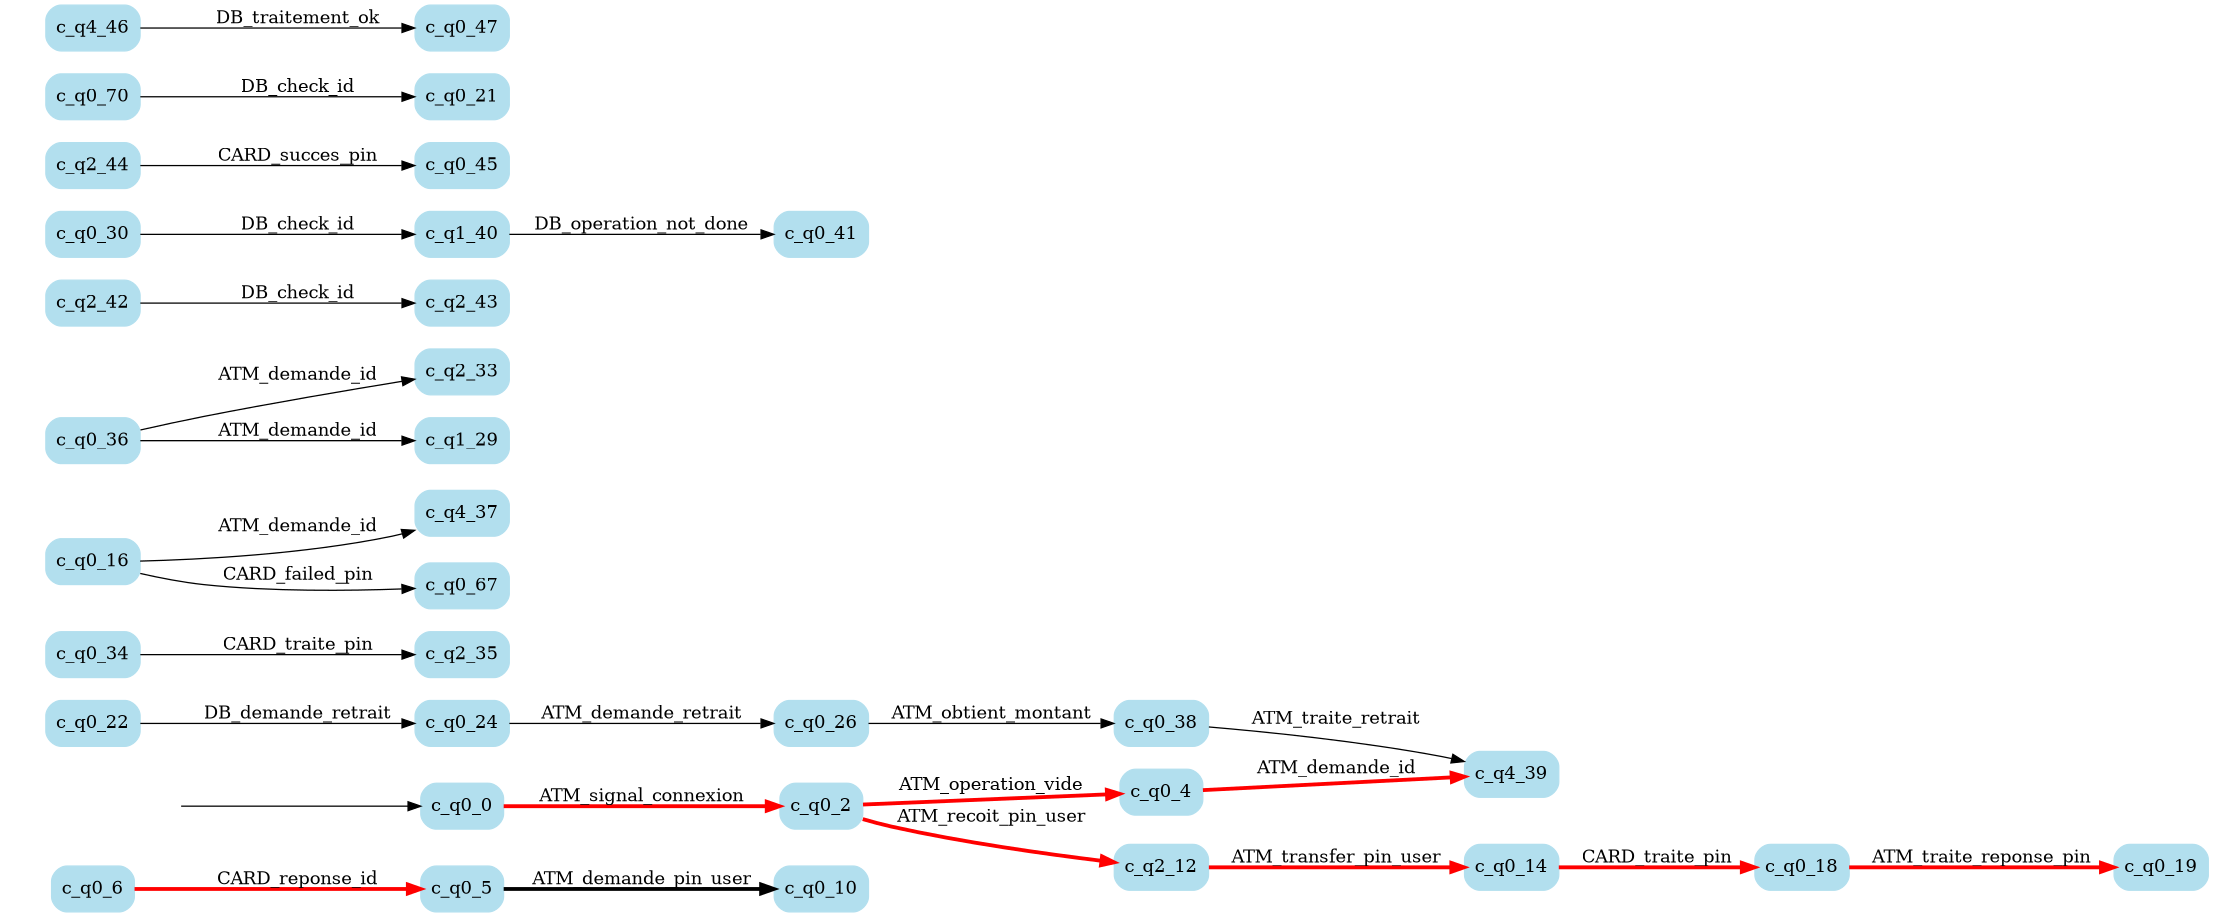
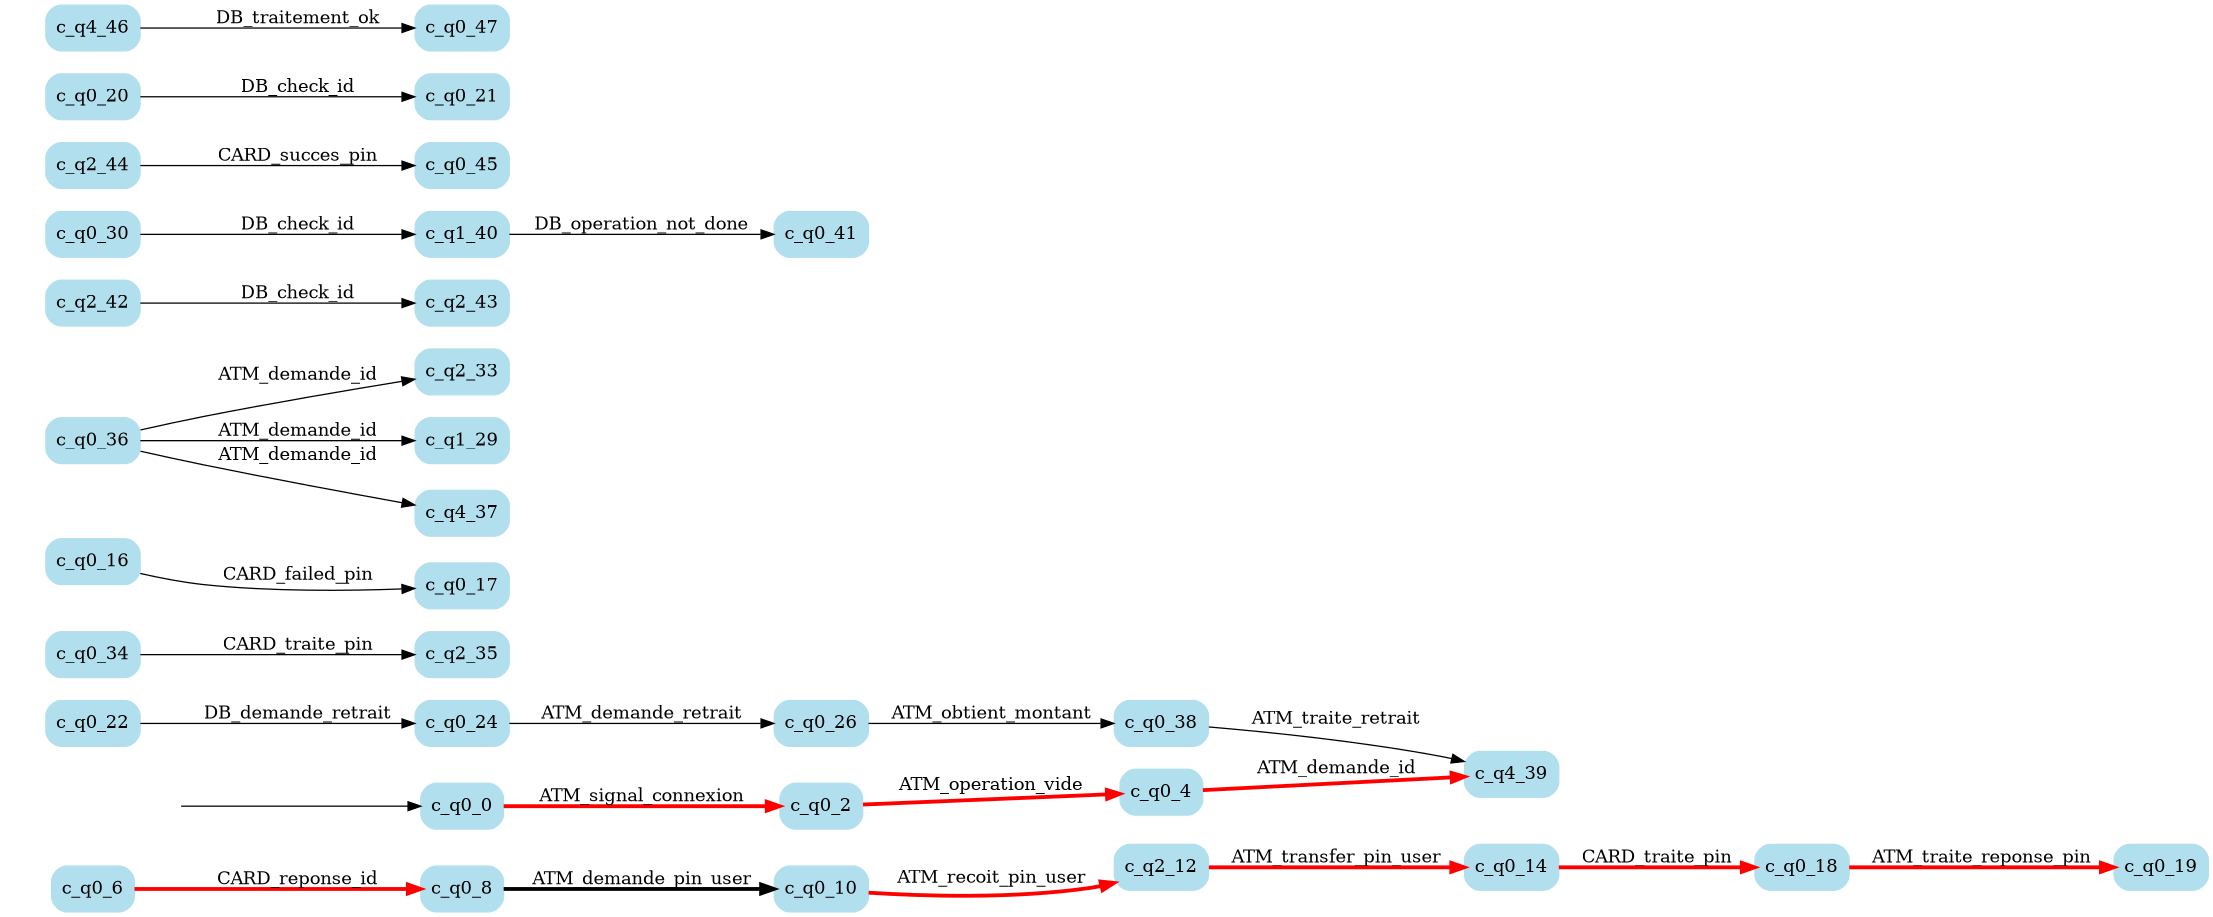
  digraph {
    rankdir=LR
    node [style="rounded, filled" color=lightblue2 shape=box]
    start_c_q0_0 [style=invisible color="" shape=""]
    n2 [label=c_q0_0]
    n3 [label=c_q0_2]
    n4 [label=c_q2_35]
    n5 [label=c_q0_22]
    n6 [label=c_q0_24]
    n7 [label=c_q0_26]
    n8 [label=c_q0_4]
    n9 [label=c_q0_19]
    n10 [label=c_q1_29]
-   n11 [label=c_q0_5]
+   n11 [label=c_q0_8]
    n12 [label=c_q0_10]
    n13 [label=c_q2_12]
-   n14 [label=c_q0_67]
+   n14 [label=c_q0_17]
    n15 [label=c_q0_38]
    n16 [label=c_q4_39]
    n17 [label=c_q4_37]
    n18 [label=c_q2_43]
    n19 [label=c_q1_40]
    n20 [label=c_q0_41]
    n21 [label=c_q0_6]
    n22 [label=c_q2_42]
    n23 [label=c_q0_30]
    n24 [label=c_q0_34]
    n25 [label=c_q0_16]
    n26 [label=c_q0_36]
    n27 [label=c_q2_33]
    n28 [label=c_q2_44]
    n29 [label=c_q0_45]
    n30 [label=c_q0_14]
    n31 [label=c_q0_18]
    n32 [label=c_q0_21]
    n33 [label=c_q0_47]
    n34 [label=c_q4_46]
-   n35 [label=c_q0_70]
+   n35 [label=c_q0_20]
    start_c_q0_0 -> n2
    n2 -> n3 [color=red label=ATM_signal_connexion penwidth=3]
    n3 -> n8 [color=red label=ATM_operation_vide penwidth=3]
    n5 -> n6 [label=DB_demande_retrait]
    n6 -> n7 [label=ATM_demande_retrait]
    n7 -> n15 [label=ATM_obtient_montant]
    n8 -> n16 [color=red label=ATM_demande_id penwidth=3]
    n11 -> n12 [color=black label=ATM_demande_pin_user penwidth=3]
-   n3 -> n13 [color=red label=ATM_recoit_pin_user penwidth=3]
+   n12 -> n13 [color=red label=ATM_recoit_pin_user penwidth=3]
    n13 -> n30 [color=red label=ATM_transfer_pin_user penwidth=3]
    n15 -> n16 [label=ATM_traite_retrait]
    n19 -> n20 [label=DB_operation_not_done]
    n21 -> n11 [color=red label=CARD_reponse_id penwidth=3]
    n22 -> n18 [label=DB_check_id]
    n23 -> n19 [label=DB_check_id]
    n24 -> n4 [label=CARD_traite_pin]
    n25 -> n14 [label=CARD_failed_pin]
    n26 -> n10 [label=ATM_demande_id]
-   n25 -> n17 [label=ATM_demande_id]
+   n26 -> n17 [label=ATM_demande_id]
    n26 -> n27 [label=ATM_demande_id]
    n28 -> n29 [label=CARD_succes_pin]
    n30 -> n31 [color=red label=CARD_traite_pin penwidth=3]
    n31 -> n9 [color=red label=ATM_traite_reponse_pin penwidth=3]
    n34 -> n33 [label=DB_traitement_ok]
    n35 -> n32 [label=DB_check_id]
  }
